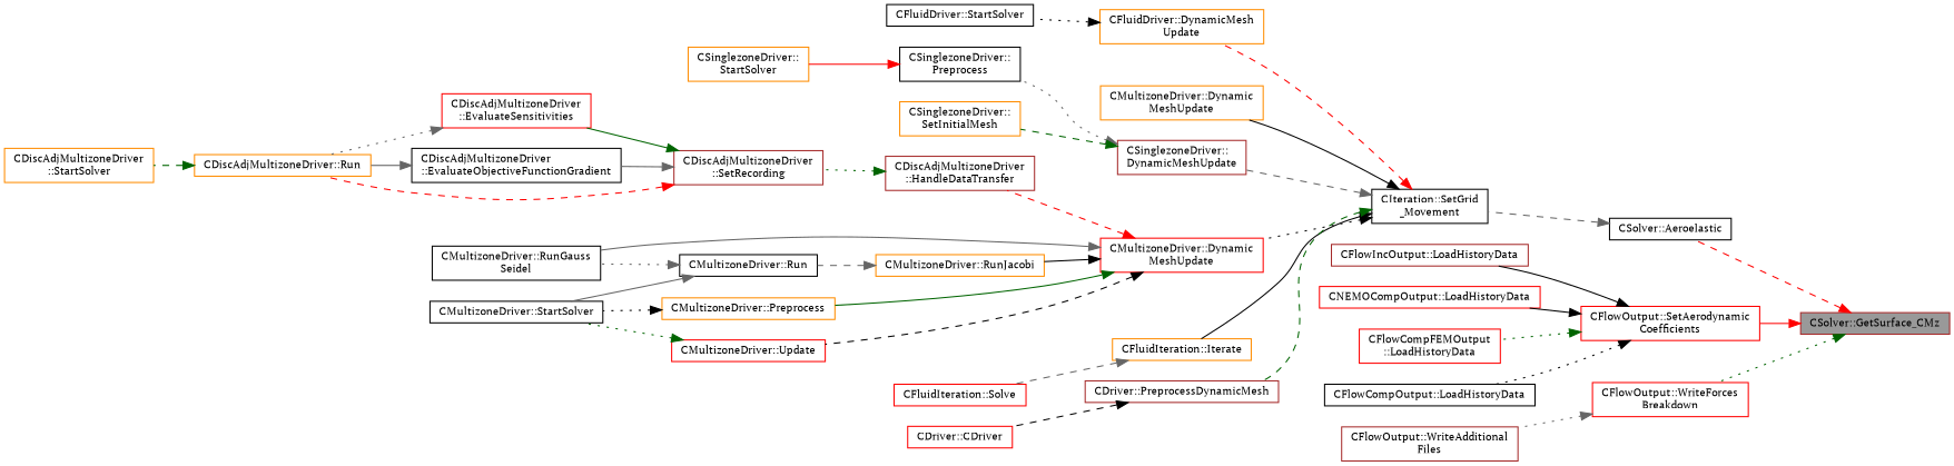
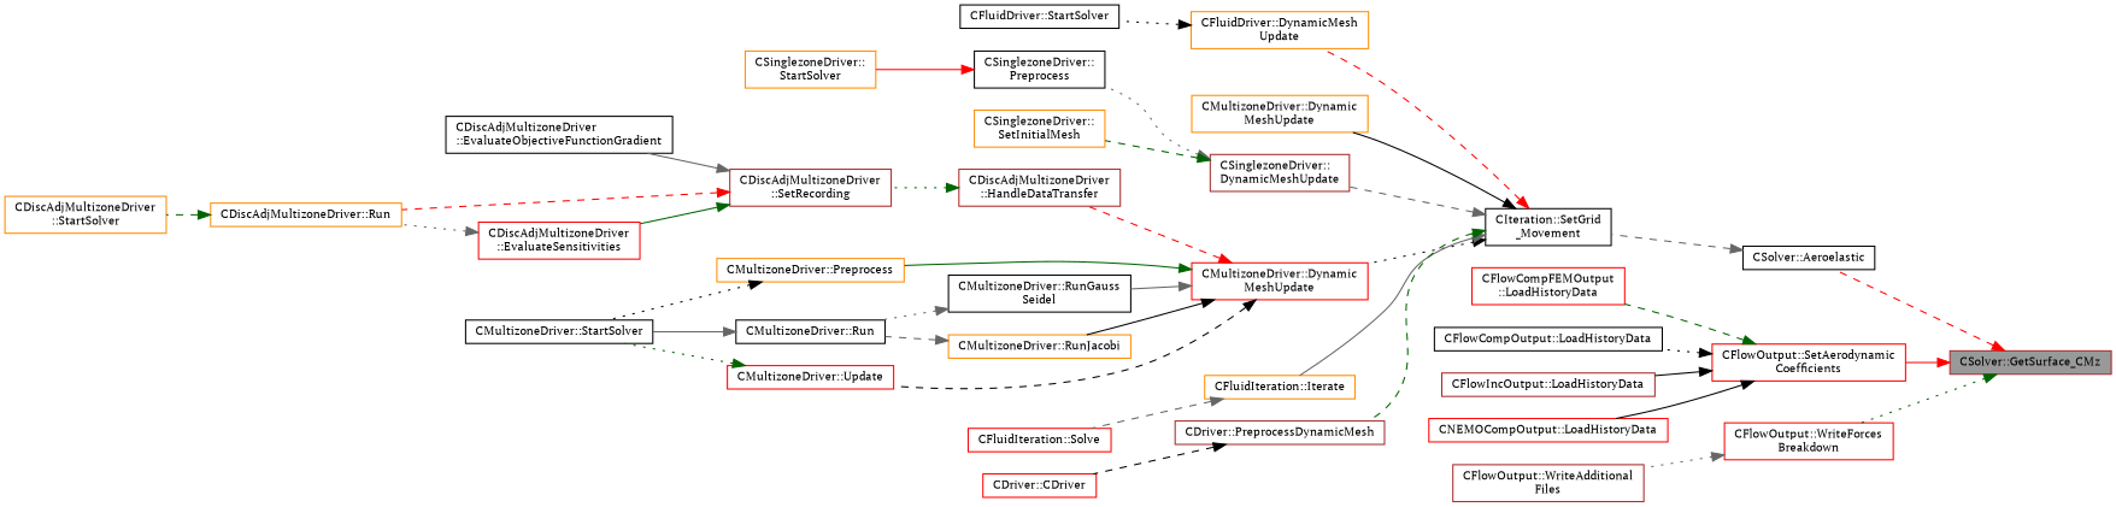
  digraph {
    fontname="PT Serif"
    rankdir=RL
    node [color=black fillcolor=white fontname="PT Serif" fontsize=10 shape=box style=filled]
    edge [color=gray40 dir=back fontname="PT Serif" fontsize=10 labelfontname=Helvetica labelfontsize=10 style=dashed]
    n1 [color=brown fillcolor=grey60 fontcolor=black height=0.2 label="CSolver::GetSurface_CMz" width=0.4]
    n2 [height=0.2 label="CSolver::Aeroelastic" width=0.4]
    n3 [color=red height=0.2 label="CFlowOutput::SetAerodynamic\lCoefficients" width=0.4]
    n4 [color=red height=0.2 label="CFlowOutput::WriteForces\lBreakdown" width=0.4]
    n5 [height=0.2 label="CIteration::SetGrid\l_Movement" width=0.4]
    n6 [color=red height=0.2 label="CFlowCompFEMOutput\l::LoadHistoryData" width=0.4]
    n7 [height=0.2 label="CFlowCompOutput::LoadHistoryData" width=0.4]
    n8 [color=brown height=0.2 label="CFlowIncOutput::LoadHistoryData" width=0.4]
    n9 [color=red height=0.2 label="CNEMOCompOutput::LoadHistoryData" width=0.4]
    n10 [color=brown height=0.2 label="CFlowOutput::WriteAdditional\lFiles" width=0.4]
    n11 [color=darkorange height=0.2 label="CFluidDriver::DynamicMesh\lUpdate" width=0.4]
    n12 [color=darkorange height=0.2 label="CMultizoneDriver::Dynamic\lMeshUpdate" width=0.4]
    n13 [color=brown height=0.2 label="CSinglezoneDriver::\lDynamicMeshUpdate" width=0.4]
    n14 [color=red height=0.2 label="CMultizoneDriver::Dynamic\lMeshUpdate" width=0.4]
    n15 [color=darkorange height=0.2 label="CFluidIteration::Iterate" width=0.4]
    n16 [color=brown height=0.2 label="CDriver::PreprocessDynamicMesh" width=0.4]
    n17 [height=0.2 label="CFluidDriver::StartSolver" width=0.4]
    n18 [height=0.2 label="CSinglezoneDriver::\lPreprocess" width=0.4]
    n19 [color=darkorange height=0.2 label="CSinglezoneDriver::\lSetInitialMesh" width=0.4]
    n20 [color=brown height=0.2 label="CDiscAdjMultizoneDriver\l::HandleDataTransfer" width=0.4]
    n21 [color=darkorange height=0.2 label="CMultizoneDriver::Preprocess" width=0.4]
    n22 [height=0.2 label="CMultizoneDriver::RunGauss\lSeidel" width=0.4]
    n23 [color=darkorange height=0.2 label="CMultizoneDriver::RunJacobi" width=0.4]
    n24 [color=red height=0.2 label="CMultizoneDriver::Update" width=0.4]
    n25 [color=red height=0.2 label="CFluidIteration::Solve" width=0.4]
    n26 [color=red height=0.2 label="CDriver::CDriver" width=0.4]
    n27 [color=darkorange height=0.2 label="CSinglezoneDriver::\lStartSolver" width=0.4]
    n28 [color=brown height=0.2 label="CDiscAdjMultizoneDriver\l::SetRecording" width=0.4]
    n29 [height=0.2 label="CMultizoneDriver::StartSolver" width=0.4]
    n30 [height=0.2 label="CMultizoneDriver::Run" width=0.4]
    n31 [height=0.2 label="CDiscAdjMultizoneDriver\l::EvaluateObjectiveFunctionGradient" width=0.4]
    n32 [color=darkorange height=0.2 label="CDiscAdjMultizoneDriver::Run" width=0.4]
    n33 [color=red height=0.2 label="CDiscAdjMultizoneDriver\l::EvaluateSensitivities" width=0.4]
    n34 [color=darkorange height=0.2 label="CDiscAdjMultizoneDriver\l::StartSolver" width=0.4]
    n1 -> n2 [color=red]
    n1 -> n3 [color=red style=solid]
    n1 -> n4 [color=darkgreen style=dotted]
    n2 -> n5
-   n3 -> n6 [color=darkgreen style=dotted]
+   n3 -> n6 [color=darkgreen]
    n3 -> n7 [color=black style=dotted]
    n3 -> n8 [color=black style=solid]
    n3 -> n9 [color=black style=solid]
    n4 -> n10 [style=dotted]
    n5 -> n11 [color=red]
    n5 -> n12 [color=black style=solid]
    n5 -> n13
    n5 -> n14 [color=black style=dotted]
-   n5 -> n15 [color=black style=solid]
+   n5 -> n15 [style=solid]
    n5 -> n16 [color=darkgreen]
    n11 -> n17 [color=black style=dotted]
    n13 -> n18 [style=dotted]
    n13 -> n19 [color=darkgreen]
    n14 -> n20 [color=red]
    n14 -> n21 [color=darkgreen style=solid]
    n14 -> n22 [style=solid]
    n14 -> n23 [color=black style=solid]
    n14 -> n24 [color=black]
    n15 -> n25
    n16 -> n26 [color=black]
    n18 -> n27 [color=red style=solid]
    n20 -> n28 [color=darkgreen style=dotted]
    n21 -> n29 [color=black style=dotted]
-   n30 -> n22 [style=dotted]
+   n22 -> n30 [style=dotted]
    n23 -> n30
    n24 -> n29 [color=darkgreen style=dotted]
    n28 -> n31 [style=solid]
    n28 -> n32 [color=red]
    n28 -> n33 [color=darkgreen style=solid]
    n30 -> n29 [style=solid]
-   n31 -> n32 [style=solid]
    n32 -> n34 [color=darkgreen]
    n33 -> n32 [style=dotted]
  }
